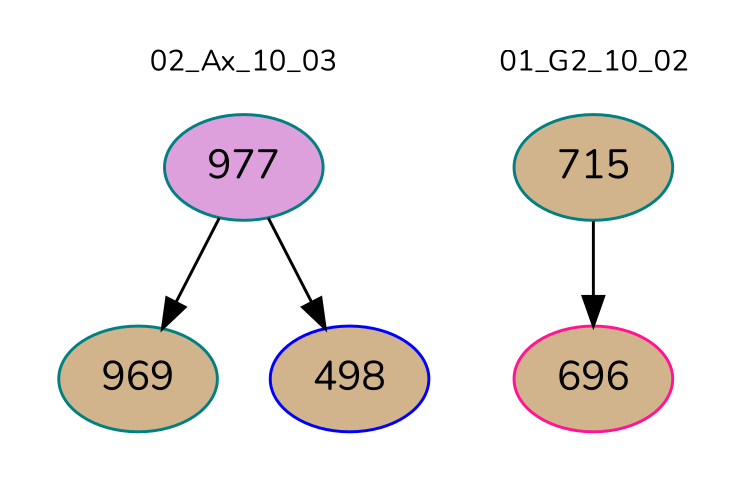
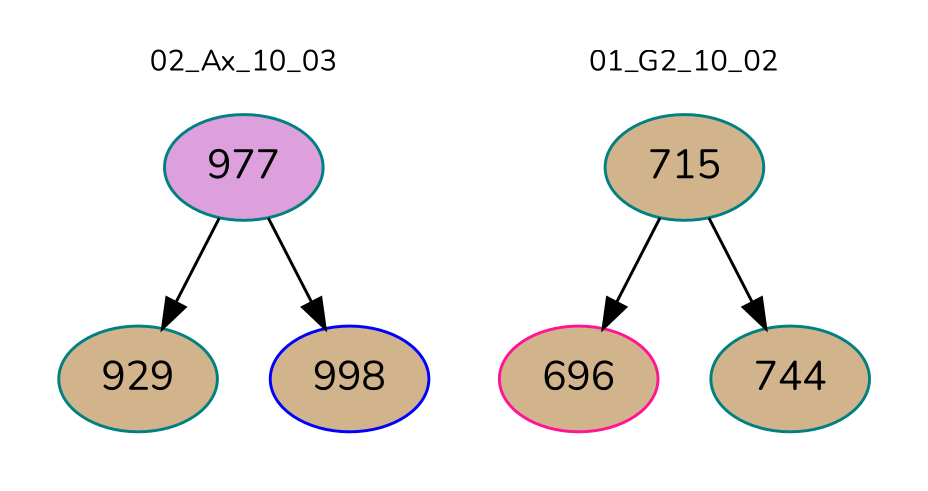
  digraph {
    fontname=Nunito
    node [color=teal fillcolor=tan fontname=Nunito style=filled]
    edge [color=black fontname=Nunito]
    n1 [fillcolor=plum label=977]
-   n2 [label=969]
-   n3 [color=blue label=498]
+   n2 [label=929]
+   n3 [color=blue label=998]
    n4 [label=715]
    n5 [color=deeppink label=696]
+   n6 [label=744]
    subgraph cluster_1 {
      color=white
      fontsize=10
      label="02_Ax_10_03"
      n1
      n2
      n3
    }
    subgraph cluster_2 {
      color=white
      fontsize=10
      label="01_G2_10_02"
      n4
      n5
+     n6
    }
    n1 -> n2
    n1 -> n3
    n4 -> n5
+   n4 -> n6
  }
